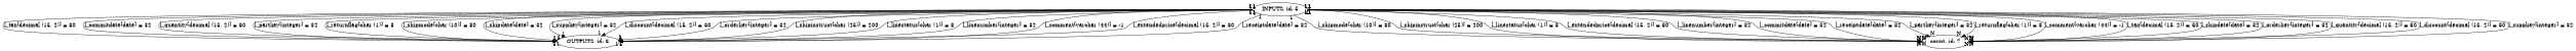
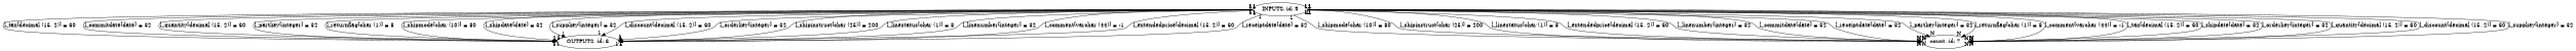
  digraph {
    edge [headlabel=1 taillabel=1]
-   "INPUTS, id: 5"
+   "INPUTS, id: 5" [label="INPUTS, id: 9"]
    "OUTPUTS, id: 6"
    "count, id: 7"
    "INPUTS, id: 5" -> "OUTPUTS, id: 6" [label="l_tax[decimal (15, 2)] = 60"]
    "INPUTS, id: 5" -> "OUTPUTS, id: 6" [label="l_commitdate[date] = 32"]
    "INPUTS, id: 5" -> "OUTPUTS, id: 6" [label="l_quantity[decimal (15, 2)] = 60"]
    "INPUTS, id: 5" -> "OUTPUTS, id: 6" [label="l_partkey[integer] = 32"]
    "INPUTS, id: 5" -> "OUTPUTS, id: 6" [label="l_returnflag[char (1)] = 8"]
    "INPUTS, id: 5" -> "OUTPUTS, id: 6" [label="l_shipmode[char (10)] = 80"]
    "INPUTS, id: 5" -> "OUTPUTS, id: 6" [label="l_shipdate[date] = 32"]
    "INPUTS, id: 5" -> "OUTPUTS, id: 6" [label="l_suppkey[integer] = 32"]
    "INPUTS, id: 5" -> "OUTPUTS, id: 6" [label="l_discount[decimal (15, 2)] = 60"]
    "INPUTS, id: 5" -> "OUTPUTS, id: 6" [label="l_orderkey[integer] = 32"]
    "INPUTS, id: 5" -> "OUTPUTS, id: 6" [label="l_shipinstruct[char (25)] = 200"]
    "INPUTS, id: 5" -> "OUTPUTS, id: 6" [label="l_linestatus[char (1)] = 8"]
    "INPUTS, id: 5" -> "OUTPUTS, id: 6" [label="l_linenumber[integer] = 32"]
    "INPUTS, id: 5" -> "OUTPUTS, id: 6" [label="l_comment[varchar (44)] = -1"]
    "INPUTS, id: 5" -> "OUTPUTS, id: 6" [label="l_extendedprice[decimal (15, 2)] = 60"]
    "INPUTS, id: 5" -> "OUTPUTS, id: 6" [label="l_receiptdate[date] = 32"]
    "INPUTS, id: 5" -> "count, id: 7" [headlabel=N label="l_shipmode[char (10)] = 80"]
    "INPUTS, id: 5" -> "count, id: 7" [headlabel=N label="l_shipinstruct[char (25)] = 200"]
    "INPUTS, id: 5" -> "count, id: 7" [headlabel=N label="l_linestatus[char (1)] = 8"]
    "INPUTS, id: 5" -> "count, id: 7" [headlabel=N label="l_extendedprice[decimal (15, 2)] = 60"]
    "INPUTS, id: 5" -> "count, id: 7" [headlabel=N label="l_linenumber[integer] = 32"]
    "INPUTS, id: 5" -> "count, id: 7" [headlabel=N label="l_commitdate[date] = 32"]
    "INPUTS, id: 5" -> "count, id: 7" [headlabel=N label="l_receiptdate[date] = 32"]
    "INPUTS, id: 5" -> "count, id: 7" [headlabel=N label="l_partkey[integer] = 32"]
    "INPUTS, id: 5" -> "count, id: 7" [headlabel=N label="l_returnflag[char (1)] = 8"]
    "INPUTS, id: 5" -> "count, id: 7" [headlabel=N label="l_comment[varchar (44)] = -1"]
    "INPUTS, id: 5" -> "count, id: 7" [headlabel=N label="l_tax[decimal (15, 2)] = 60"]
    "INPUTS, id: 5" -> "count, id: 7" [headlabel=N label="l_shipdate[date] = 32"]
    "INPUTS, id: 5" -> "count, id: 7" [headlabel=N label="l_orderkey[integer] = 32"]
    "INPUTS, id: 5" -> "count, id: 7" [headlabel=N label="l_quantity[decimal (15, 2)] = 60"]
    "INPUTS, id: 5" -> "count, id: 7" [headlabel=N label="l_discount[decimal (15, 2)] = 60"]
    "INPUTS, id: 5" -> "count, id: 7" [headlabel=N label="l_suppkey[integer] = 32"]
  }
